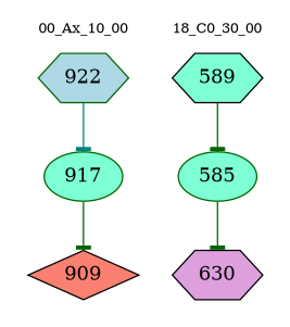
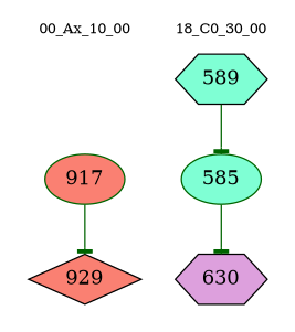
  digraph {
    node [color=darkgreen fillcolor=salmon shape=hexagon style=filled]
    edge [arrowhead=tee color=darkgreen]
-   n1 [fillcolor=lightblue label=922]
-   n2 [fillcolor=aquamarine label=917 shape=ellipse]
-   n3 [color=black label=909 shape=diamond]
+   n2 [label=917 shape=ellipse]
+   n3 [color=black label=929 shape=diamond]
    n4 [color=black fillcolor=aquamarine label=589]
    n5 [fillcolor=aquamarine label=585 shape=ellipse]
    n6 [color=black fillcolor=plum label=630]
    subgraph cluster_1 {
      color=white
      fontsize=10
      label="00_Ax_10_00"
-     n1
      n2
      n3
    }
    subgraph cluster_2 {
      color=white
      fontsize=10
      label="18_C0_30_00"
      n4
      n5
      n6
    }
-   n1 -> n2 [color=teal]
    n2 -> n3
    n4 -> n5
    n5 -> n6
  }
